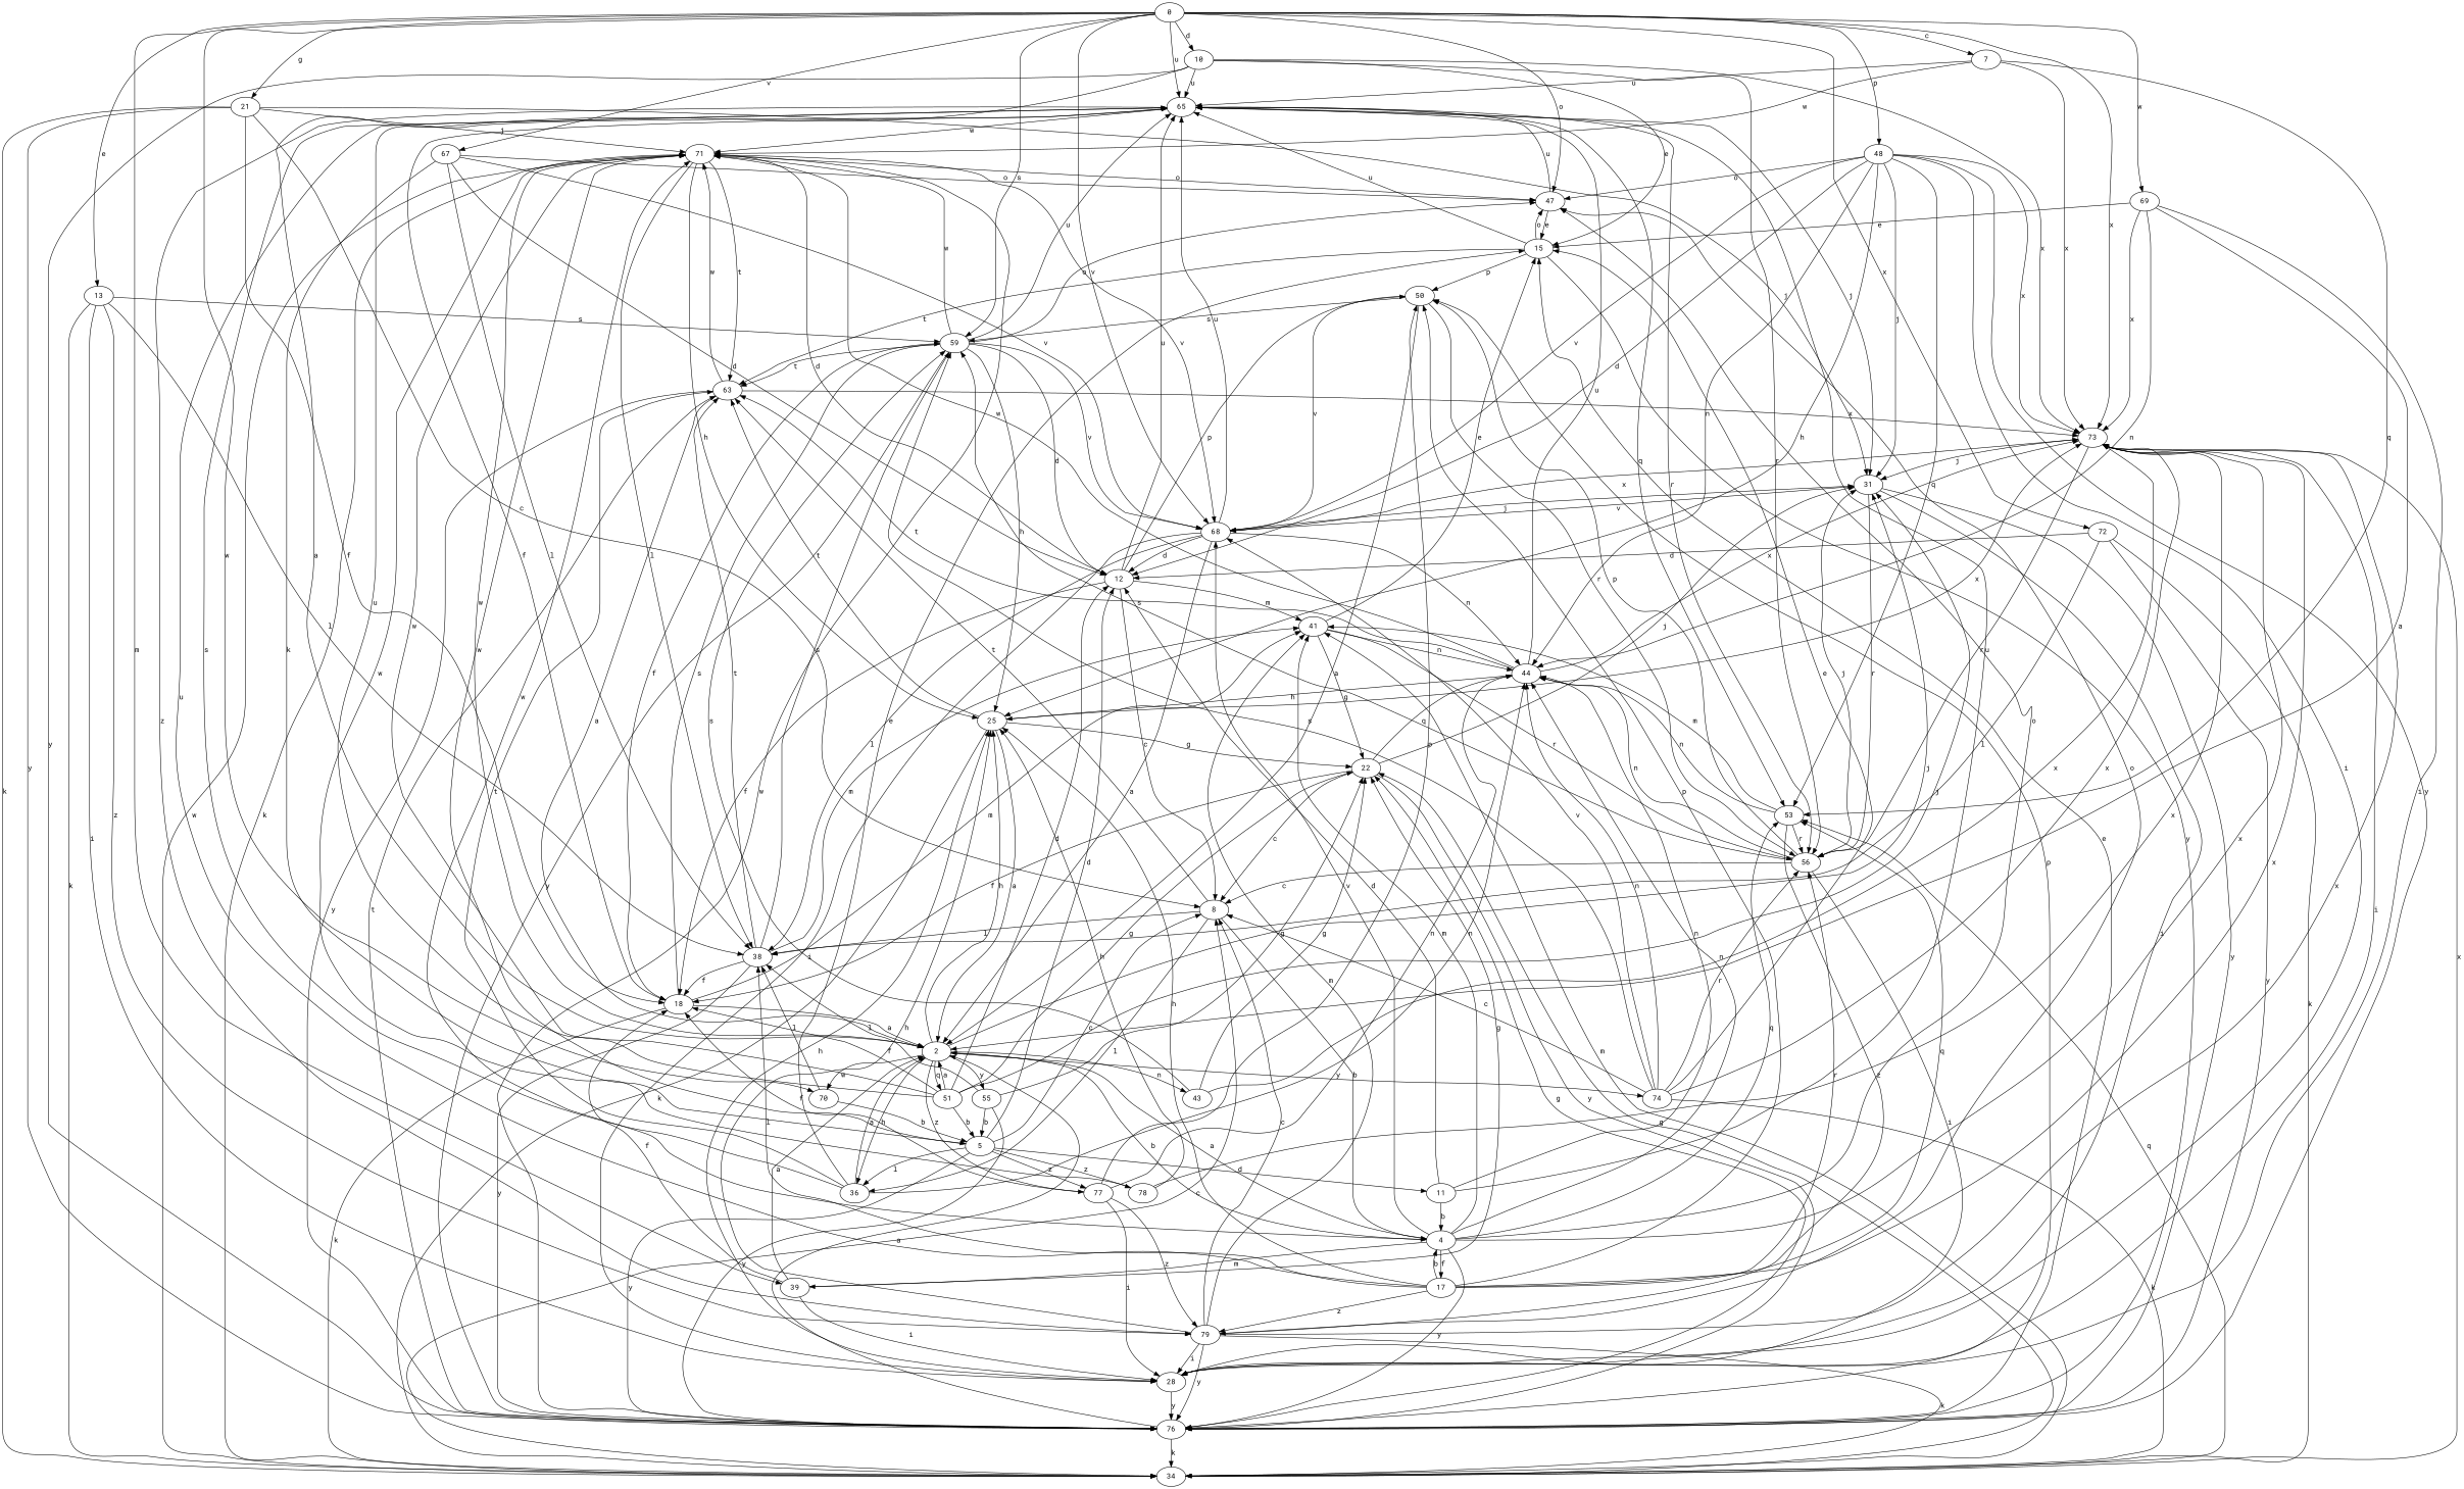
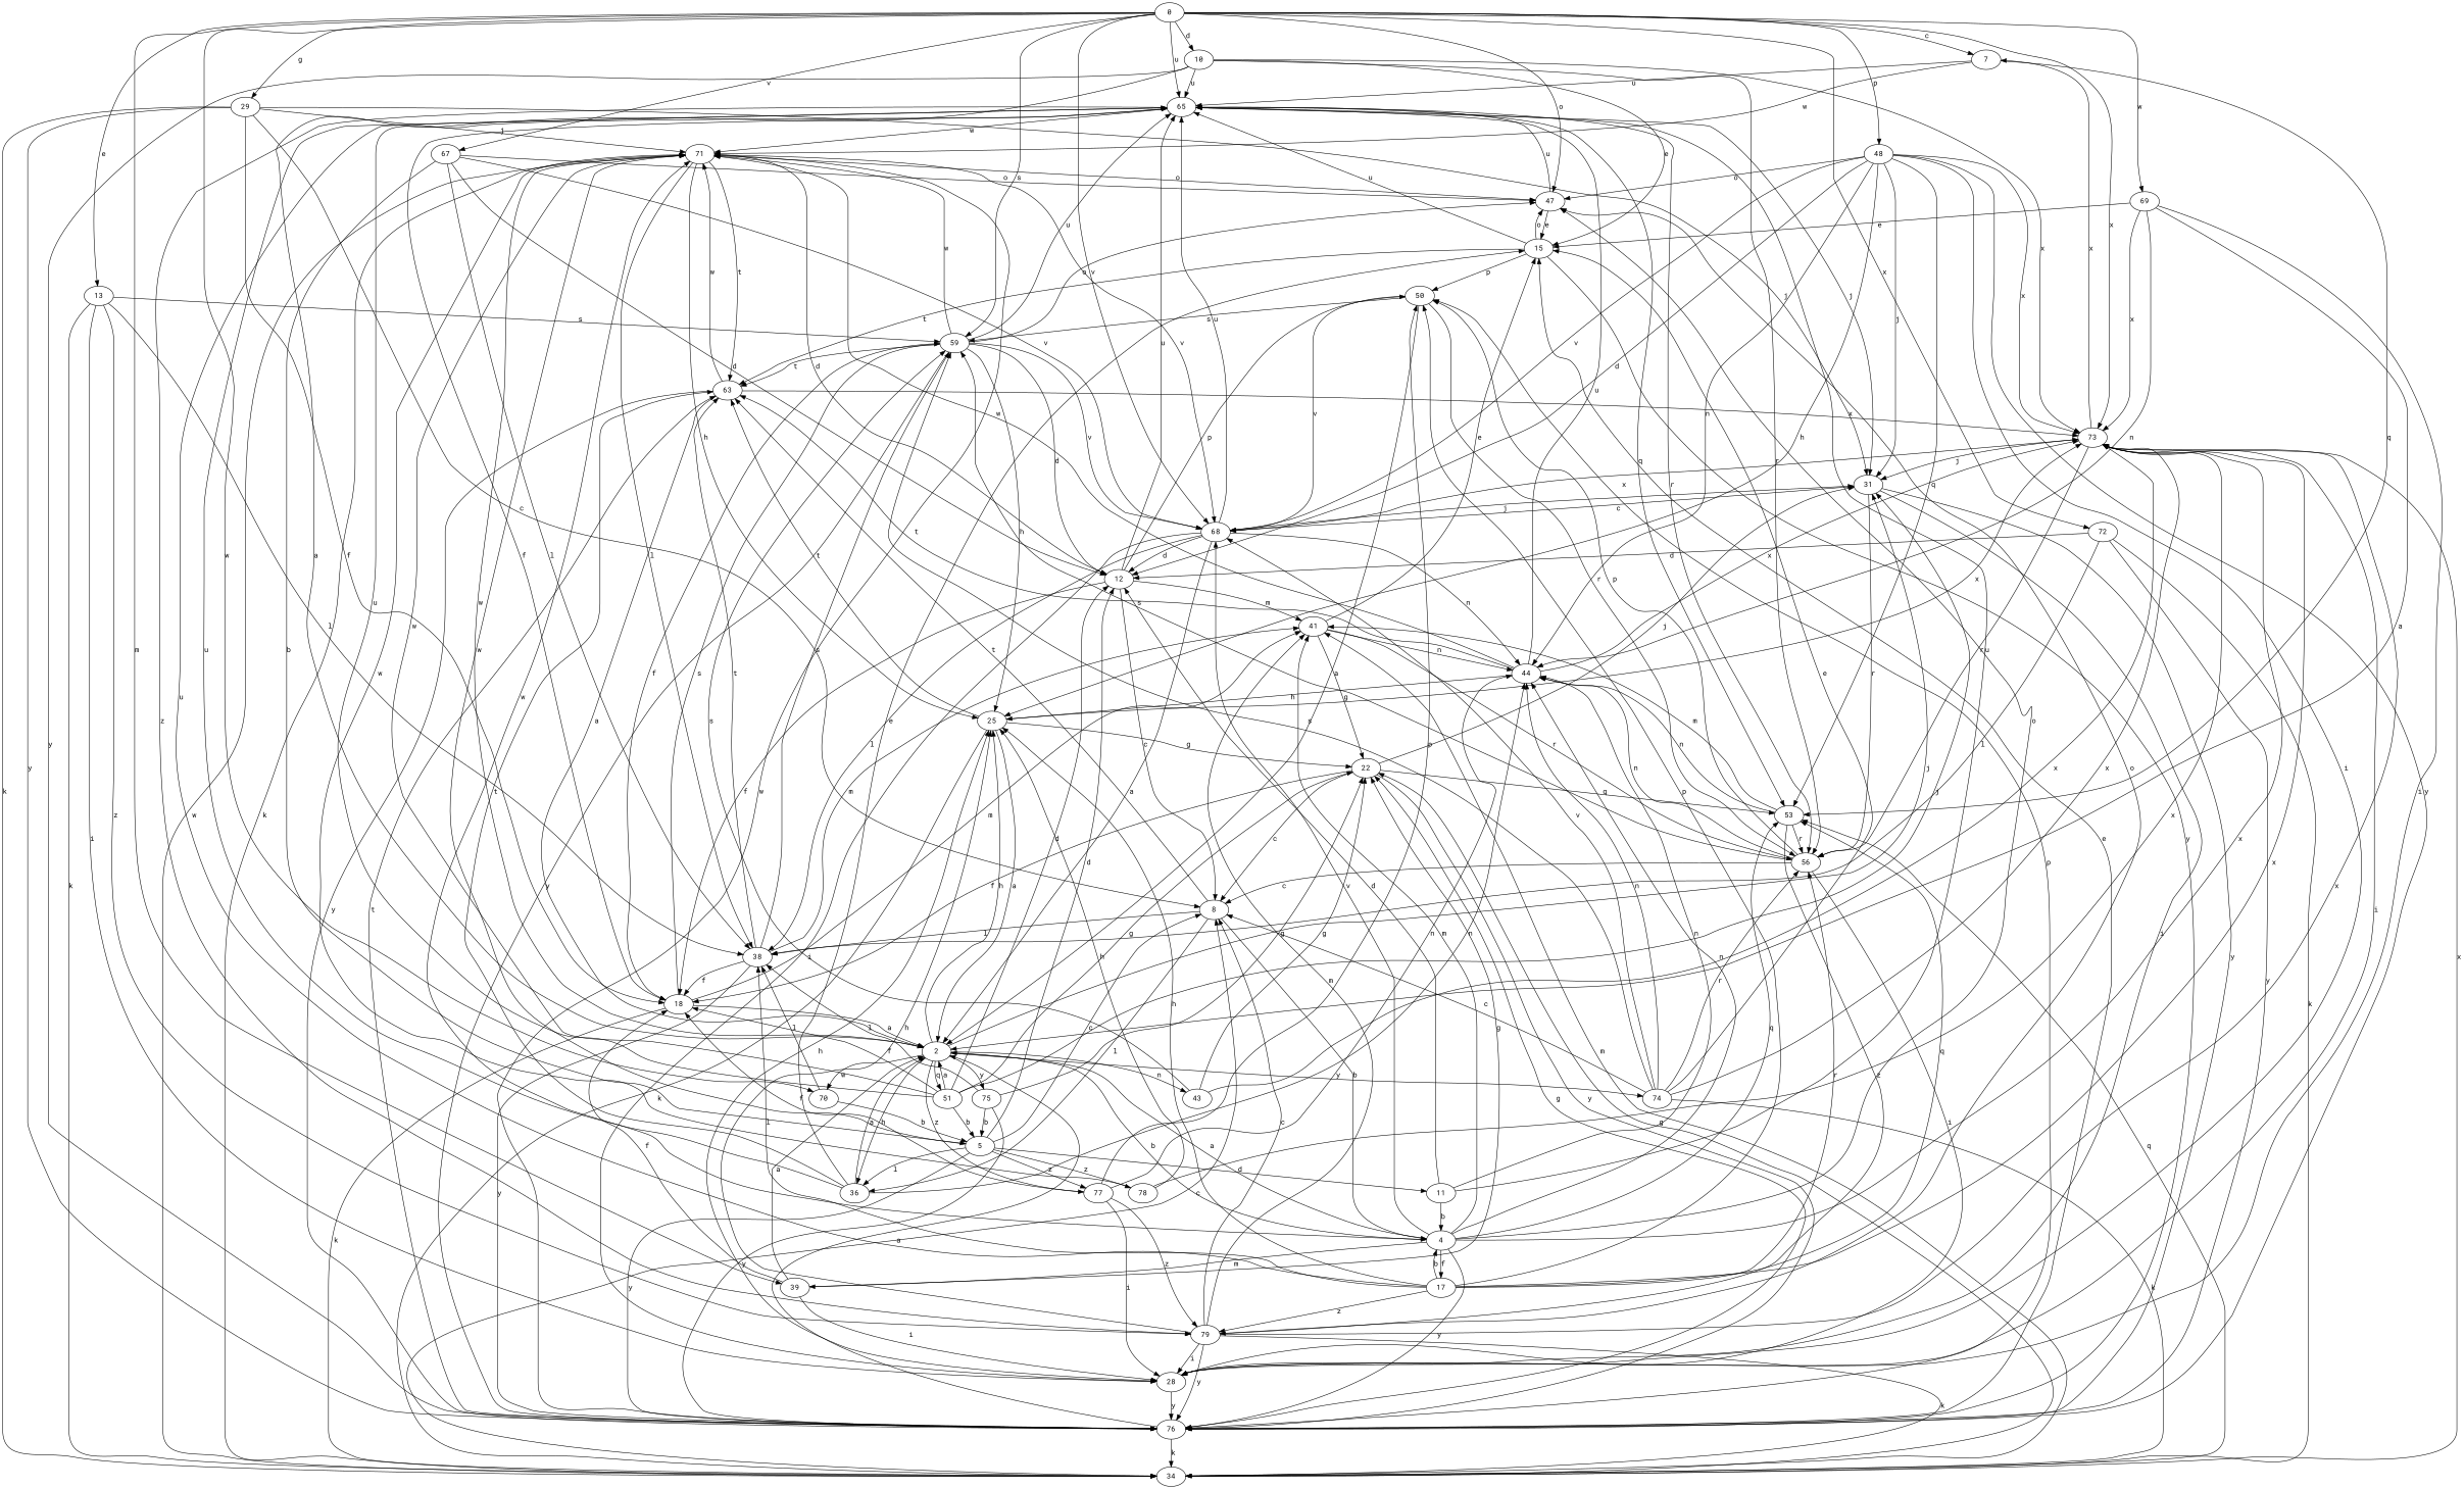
  strict digraph {
    fontname="Roboto Mono"
    node [fontname="Roboto Mono"]
    edge [fontname="Roboto Mono"]
    0
    7
    10
    13
-   21
+   21 [label=29]
    39
    47
    48
    59
    65
    67
    68
    69
    70
    72
    73
    71
    53
    2
    76
    15
    56
    38
    28
    34
    79
    31
    8
    18
    22
    25
    44
    12
    63
    5
    4
    36
    43
    51
    74
-   75 [label=55]
+   75
    77
    17
    41
    50
    11
    78
    0 -> 7 [label=c]
    0 -> 10 [label=d]
    0 -> 13 [label=e]
    0 -> 21 [label=g]
    0 -> 39 [label=m]
    0 -> 47 [label=o]
    0 -> 48 [label=p]
    0 -> 59 [label=s]
    0 -> 65 [label=u]
    0 -> 67 [label=v]
    0 -> 68 [label=v]
    0 -> 69 [label=w]
    0 -> 70 [label=w]
    0 -> 72 [label=x]
    0 -> 73 [label=x]
    7 -> 65 [label=u]
-   7 -> 73 [label=x]
+   73 -> 7 [label=x]
    7 -> 71 [label=w]
    7 -> 53 [label=q]
    10 -> 65 [label=u]
    10 -> 73 [label=x]
    10 -> 2 [label=a]
    10 -> 76 [label=y]
    10 -> 15 [label=e]
    10 -> 56 [label=r]
    13 -> 59 [label=s]
    13 -> 38 [label=l]
    13 -> 28 [label=i]
    13 -> 34 [label=k]
    13 -> 79 [label=z]
    21 -> 71 [label=j]
    21 -> 76 [label=y]
    21 -> 34 [label=k]
    21 -> 31 [label=j]
    21 -> 8 [label=c]
    21 -> 18 [label=f]
    39 -> 2 [label=a]
    39 -> 28 [label=i]
    39 -> 18 [label=f]
    39 -> 22 [label=g]
    47 -> 65 [label=u]
    47 -> 15 [label=e]
    48 -> 47 [label=o]
    48 -> 68 [label=v]
    48 -> 73 [label=x]
    48 -> 53 [label=q]
    48 -> 76 [label=y]
    48 -> 28 [label=i]
    48 -> 31 [label=j]
    48 -> 25 [label=h]
    48 -> 44 [label=n]
    48 -> 12 [label=d]
    59 -> 47 [label=o]
    59 -> 65 [label=u]
    59 -> 68 [label=v]
    59 -> 71 [label=w]
    59 -> 76 [label=y]
    59 -> 18 [label=f]
    59 -> 25 [label=h]
    59 -> 12 [label=d]
    59 -> 63 [label=t]
    65 -> 71 [label=w]
    65 -> 53 [label=q]
    65 -> 56 [label=r]
    65 -> 79 [label=z]
    65 -> 31 [label=j]
    65 -> 18 [label=f]
    67 -> 47 [label=o]
    67 -> 68 [label=v]
    67 -> 38 [label=l]
    67 -> 12 [label=d]
-   67 -> 5 [label=k]
+   67 -> 5 [label=b]
    68 -> 65 [label=u]
    68 -> 73 [label=x]
    68 -> 2 [label=a]
    68 -> 38 [label=l]
    68 -> 28 [label=i]
    68 -> 31 [label=j]
    68 -> 44 [label=n]
    68 -> 12 [label=d]
    69 -> 73 [label=x]
    69 -> 2 [label=a]
    69 -> 15 [label=e]
    69 -> 28 [label=i]
    69 -> 44 [label=n]
    70 -> 38 [label=l]
    70 -> 5 [label=b]
    72 -> 76 [label=y]
    72 -> 38 [label=l]
    72 -> 34 [label=k]
    72 -> 12 [label=d]
    73 -> 56 [label=r]
    73 -> 28 [label=i]
    73 -> 31 [label=j]
    71 -> 47 [label=o]
    71 -> 68 [label=v]
    71 -> 38 [label=l]
    71 -> 34 [label=k]
    71 -> 25 [label=h]
    71 -> 12 [label=d]
    71 -> 63 [label=t]
    53 -> 56 [label=r]
    53 -> 79 [label=z]
    53 -> 44 [label=n]
    53 -> 41 [label=m]
    2 -> 70 [label=w]
    2 -> 71 [label=w]
    2 -> 31 [label=j]
    2 -> 25 [label=h]
    2 -> 4 [label=b]
    2 -> 36 [label=h]
    2 -> 43 [label=n]
    2 -> 51 [label=q]
    2 -> 74 [label=y]
    2 -> 75 [label=y]
    2 -> 77 [label=z]
    76 -> 71 [label=w]
    76 -> 2 [label=a]
    76 -> 15 [label=e]
    76 -> 34 [label=k]
    76 -> 22 [label=g]
    76 -> 63 [label=t]
    76 -> 50 [label=p]
    15 -> 47 [label=o]
    15 -> 65 [label=u]
    15 -> 76 [label=y]
    15 -> 63 [label=t]
    15 -> 50 [label=p]
    56 -> 59 [label=s]
    56 -> 28 [label=i]
-   56 -> 31 [label=j]
    56 -> 8 [label=c]
    56 -> 44 [label=n]
    56 -> 50 [label=p]
    38 -> 59 [label=s]
    38 -> 76 [label=y]
    38 -> 18 [label=f]
    38 -> 63 [label=t]
    38 -> 41 [label=m]
    28 -> 76 [label=y]
    28 -> 25 [label=h]
    34 -> 73 [label=x]
    34 -> 71 [label=w]
    34 -> 53 [label=q]
    34 -> 8 [label=c]
    34 -> 22 [label=g]
    34 -> 41 [label=m]
    79 -> 47 [label=o]
    79 -> 73 [label=x]
    79 -> 76 [label=y]
    79 -> 28 [label=i]
    79 -> 34 [label=k]
    79 -> 8 [label=c]
    79 -> 25 [label=h]
    79 -> 41 [label=m]
-   31 -> 68 [label=v]
+   31 -> 68 [label=c]
    31 -> 76 [label=y]
    31 -> 56 [label=r]
    31 -> 28 [label=i]
    8 -> 38 [label=l]
    8 -> 63 [label=t]
    8 -> 4 [label=b]
    8 -> 36 [label=l]
    18 -> 59 [label=s]
    18 -> 2 [label=a]
    18 -> 34 [label=k]
    18 -> 41 [label=m]
-   22 -> 44 [label=q]
+   22 -> 53 [label=q]
    22 -> 76 [label=y]
    22 -> 31 [label=j]
    22 -> 8 [label=c]
    22 -> 18 [label=f]
    25 -> 73 [label=x]
    25 -> 2 [label=a]
    25 -> 34 [label=k]
    25 -> 22 [label=g]
    25 -> 63 [label=t]
    44 -> 65 [label=u]
    44 -> 73 [label=x]
    44 -> 71 [label=w]
    44 -> 25 [label=h]
    44 -> 63 [label=t]
    12 -> 65 [label=u]
    12 -> 8 [label=c]
    12 -> 18 [label=f]
    12 -> 41 [label=m]
    12 -> 50 [label=p]
    63 -> 73 [label=x]
    63 -> 71 [label=w]
    63 -> 2 [label=a]
    63 -> 76 [label=y]
    5 -> 71 [label=w]
    5 -> 76 [label=y]
    5 -> 8 [label=c]
    5 -> 12 [label=d]
    5 -> 36 [label=l]
    5 -> 77 [label=z]
    5 -> 11 [label=d]
    5 -> 78 [label=z]
    4 -> 39 [label=m]
    4 -> 47 [label=o]
    4 -> 68 [label=v]
    4 -> 73 [label=x]
    4 -> 71 [label=w]
    4 -> 53 [label=q]
    4 -> 2 [label=a]
    4 -> 76 [label=y]
    4 -> 44 [label=n]
    4 -> 17 [label=f]
    4 -> 41 [label=m]
-   36 -> 65 [label=s]
+   36 -> 65 [label=u]
    36 -> 2 [label=a]
    36 -> 15 [label=e]
    36 -> 44 [label=n]
    36 -> 63 [label=t]
    43 -> 59 [label=s]
    43 -> 73 [label=x]
    43 -> 22 [label=g]
    51 -> 65 [label=u]
    51 -> 71 [label=w]
    51 -> 2 [label=a]
    51 -> 31 [label=j]
    51 -> 18 [label=f]
    51 -> 22 [label=g]
    51 -> 12 [label=d]
    51 -> 5 [label=b]
    74 -> 59 [label=s]
    74 -> 68 [label=v]
    74 -> 73 [label=x]
    74 -> 15 [label=e]
    74 -> 56 [label=r]
    74 -> 34 [label=k]
    74 -> 8 [label=c]
    74 -> 44 [label=n]
    75 -> 76 [label=y]
    75 -> 38 [label=l]
    75 -> 22 [label=g]
    75 -> 5 [label=b]
    77 -> 28 [label=i]
    77 -> 79 [label=z]
    77 -> 18 [label=f]
    77 -> 44 [label=n]
    77 -> 50 [label=p]
    17 -> 65 [label=u]
    17 -> 73 [label=x]
    17 -> 53 [label=q]
    17 -> 56 [label=r]
    17 -> 38 [label=l]
    17 -> 79 [label=z]
    17 -> 25 [label=h]
    17 -> 4 [label=b]
    17 -> 50 [label=p]
    41 -> 15 [label=e]
    41 -> 56 [label=r]
    41 -> 22 [label=g]
    41 -> 44 [label=n]
    50 -> 59 [label=s]
    50 -> 68 [label=v]
    50 -> 2 [label=a]
    50 -> 56 [label=r]
    11 -> 65 [label=u]
    11 -> 44 [label=n]
    11 -> 12 [label=d]
    11 -> 4 [label=b]
    78 -> 73 [label=x]
    78 -> 71 [label=w]
    78 -> 25 [label=h]
  }
